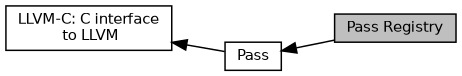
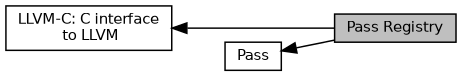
  digraph {
    rankdir=LR
    node [color=black fontname=Helvetica fontsize=10 shape=box]
    edge [dir=back fontname=Helvetica fontsize=10 labelfontname=Helvetica labelfontsize=10 shape=plaintext style=solid]
    n1 [fillcolor=grey75 fontcolor=black height=0.2 label="Pass Registry" style=filled width=0.4]
    n2 [height=0.2 label=Pass width=0.4]
    n3 [height=0.2 label="LLVM-C: C interface\l to LLVM" width=0.4]
    n2 -> n1
-   n3 -> n2
+   n3 -> n1
  }
